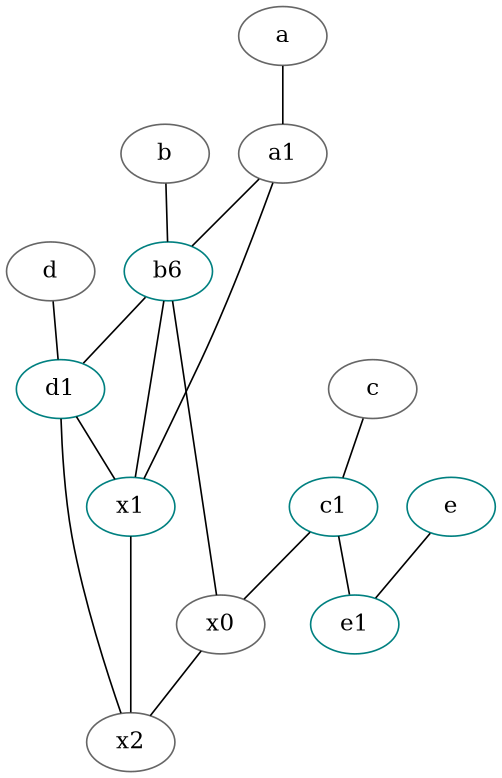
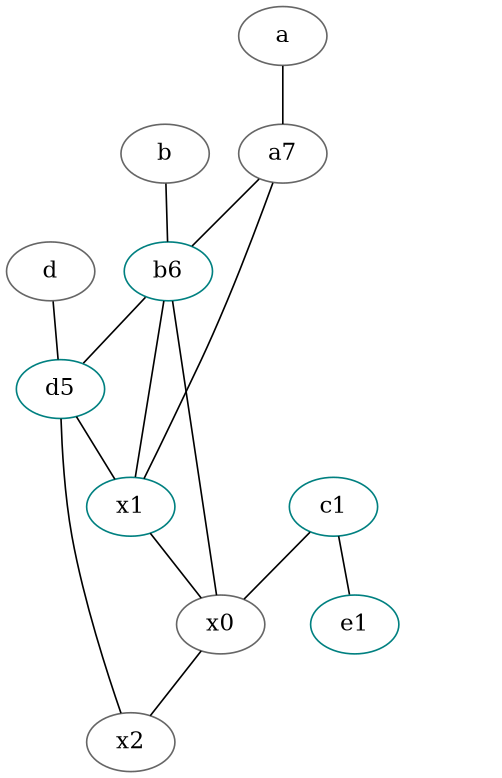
  graph {
    node [color=gray40 labelfontsize=50]
    c1 [color=teal]
    x0
    e1 [color=teal]
    x2
    n5 [color=teal label=b6]
    x1 [color=teal]
-   d1 [color=teal]
-   e [color=teal]
+   d1 [color=teal label=d5]
    a
-   a1
-   c
+   a1 [label=a7]
    b
    d
    c1 -- x0
    c1 -- e1
    x0 -- x2
    n5 -- x0
    n5 -- x1
    n5 -- d1
-   x1 -- x2
+   x1 -- x0
    d1 -- x2
    d1 -- x1
-   e -- e1
    a -- a1
    a1 -- n5
    a1 -- x1
-   c -- c1
    b -- n5
    d -- d1
  }
